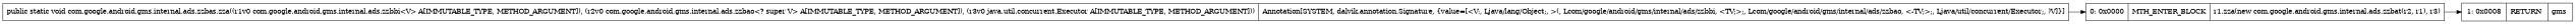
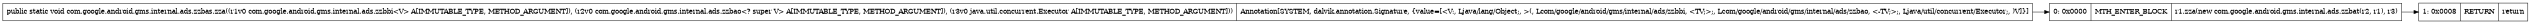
  digraph {
    rankdir=LR
    node [shape=record]
    n1 [label="{0\:\ 0x0000|MTH_ENTER_BLOCK\l|r1.zza(new com.google.android.gms.internal.ads.zzbat(r2, r1), r3)\l}"]
-   n2 [label="{1\:\ 0x0008|RETURN\l|gms\l}"]
+   n2 [label="{1\:\ 0x0008|RETURN\l|return\l}"]
    n3 [label="{public static void com.google.android.gms.internal.ads.zzbas.zza((r1v0 com.google.android.gms.internal.ads.zzbbi\<V\> A[IMMUTABLE_TYPE, METHOD_ARGUMENT]), (r2v0 com.google.android.gms.internal.ads.zzbao\<? super V\> A[IMMUTABLE_TYPE, METHOD_ARGUMENT]), (r3v0 java.util.concurrent.Executor A[IMMUTABLE_TYPE, METHOD_ARGUMENT]))  | Annotation[SYSTEM, dalvik.annotation.Signature, \{value=[\<V:, Ljava\/lang\/Object;, \>(, Lcom\/google\/android\/gms\/internal\/ads\/zzbbi, \<TV;\>;, Lcom\/google\/android\/gms\/internal\/ads\/zzbao, \<\-TV;\>;, Ljava\/util\/concurrent\/Executor;, )V]\}]\l}"]
    n1 -> n2
    n3 -> n1
  }
